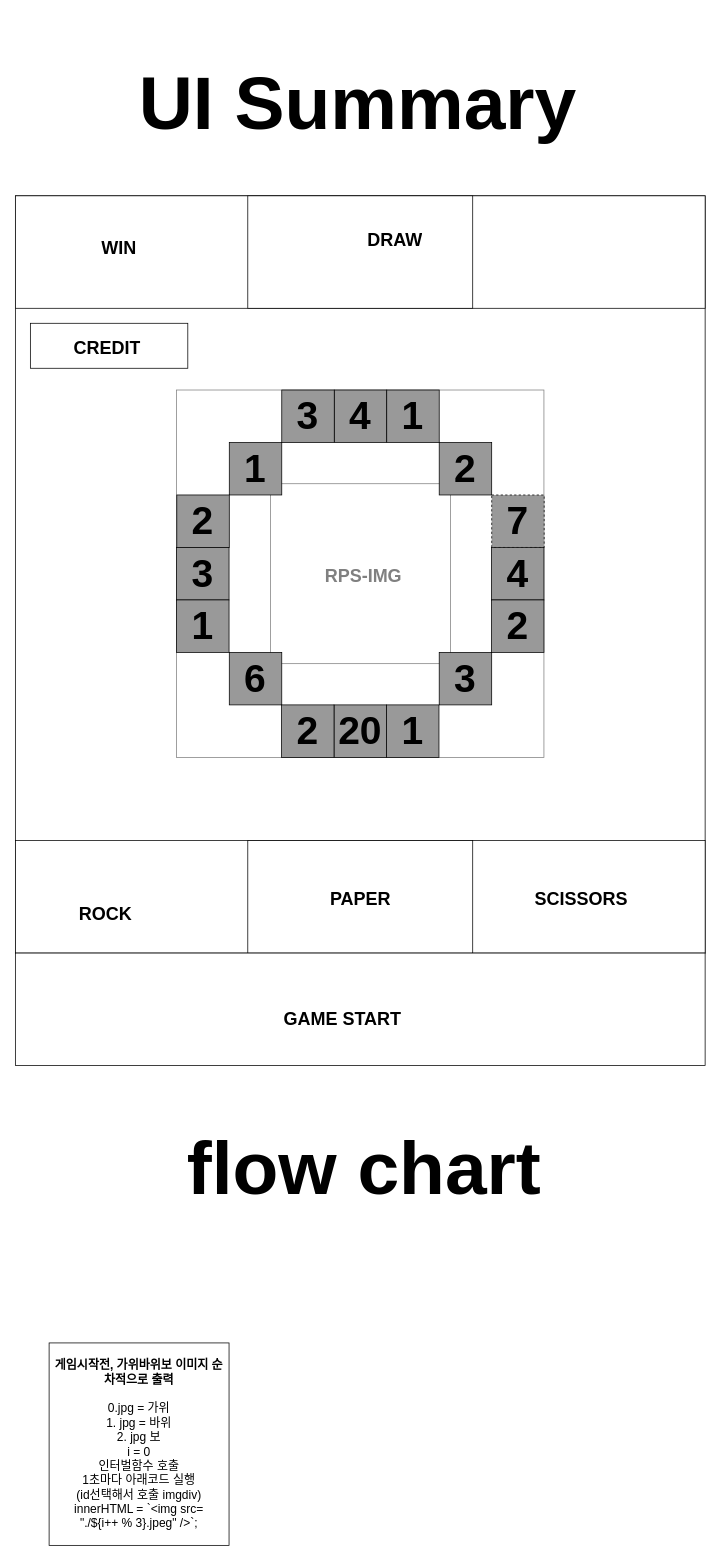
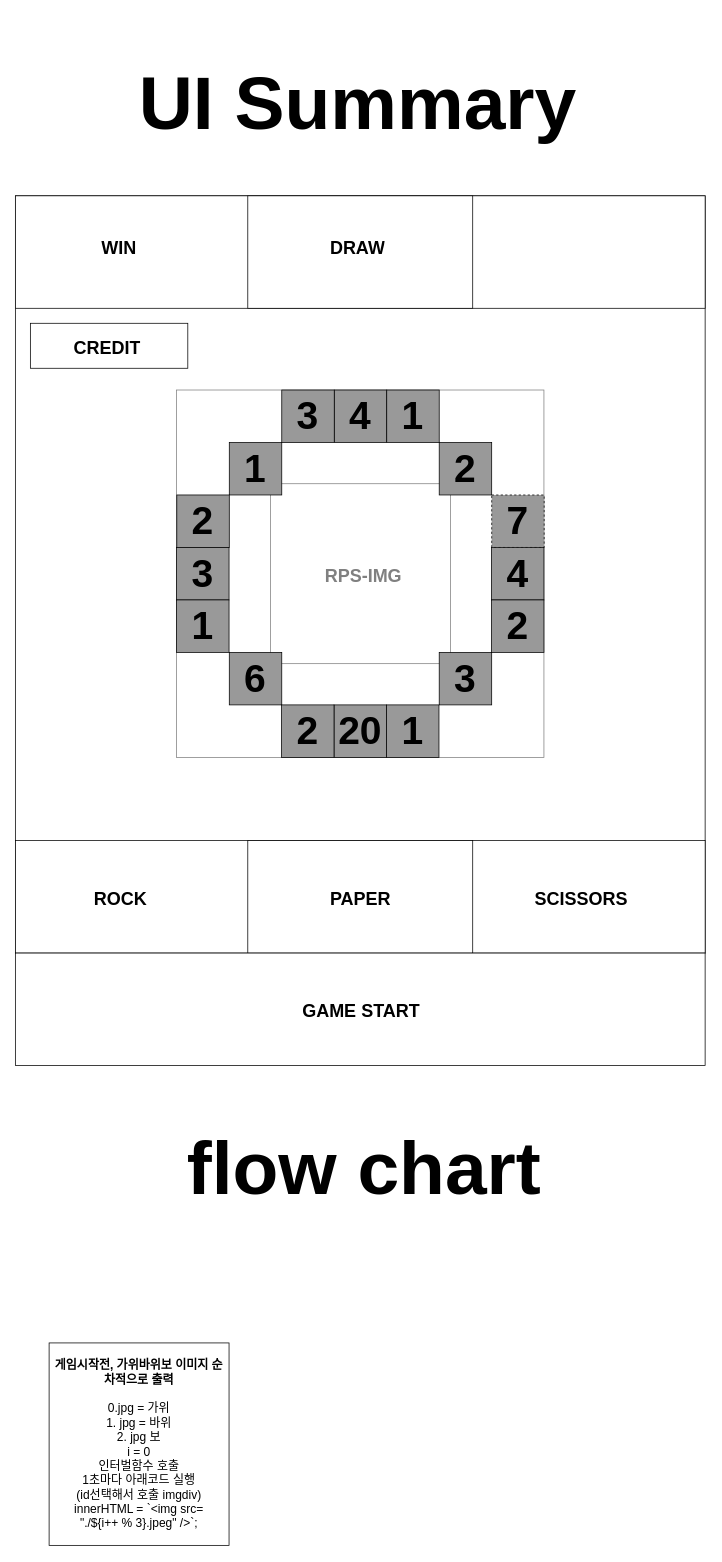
  <mxCell id="0" />
  <mxCell id="1" parent="0" />
  <mxCell id="2" value="" style="rounded=0;whiteSpace=wrap;html=1;" vertex="1" parent="1"><mxGeometry x="20" y="260" width="920" height="1010" as="geometry" /></mxCell>
  <mxCell id="3" value="" style="rounded=0;whiteSpace=wrap;html=1;" vertex="1" parent="1"><mxGeometry x="20" y="260" width="920" height="150" as="geometry" /></mxCell>
  <mxCell id="4" value="" style="rounded=0;whiteSpace=wrap;html=1;" vertex="1" parent="1"><mxGeometry x="330.01" y="260" width="300" height="150" as="geometry" /></mxCell>
  <mxCell id="5" value="&lt;h1&gt;WIN&lt;/h1&gt;" style="text;html=1;strokeColor=none;fillColor=none;spacing=5;spacingTop=-20;whiteSpace=wrap;overflow=hidden;rounded=0;" vertex="1" parent="1"><mxGeometry x="130" y="310" width="60" height="35" as="geometry" /></mxCell>
- <mxCell id="6" value="&lt;h1&gt;DRAW&lt;/h1&gt;" style="text;html=1;strokeColor=none;fillColor=none;spacing=5;spacingTop=-20;whiteSpace=wrap;overflow=hidden;rounded=0;" vertex="1" parent="1"><mxGeometry x="485.33" y="300" width="89.37" height="35" as="geometry" /></mxCell>
+ <mxCell id="6" value="&lt;h1&gt;DRAW&lt;/h1&gt;" style="text;html=1;strokeColor=none;fillColor=none;spacing=5;spacingTop=-20;whiteSpace=wrap;overflow=hidden;rounded=0;" vertex="1" parent="1"><mxGeometry x="435.33" y="310" width="89.37" height="35" as="geometry" /></mxCell>
  <mxCell id="7" value="" style="rounded=0;whiteSpace=wrap;html=1;" vertex="1" parent="1"><mxGeometry x="20.02" y="1120" width="920" height="150" as="geometry" /></mxCell>
  <mxCell id="8" value="" style="rounded=0;whiteSpace=wrap;html=1;" vertex="1" parent="1"><mxGeometry x="330.01" y="1120" width="300" height="150" as="geometry" /></mxCell>
- <mxCell id="9" value="&lt;h1&gt;ROCK&lt;/h1&gt;" style="text;html=1;strokeColor=none;fillColor=none;spacing=5;spacingTop=-20;whiteSpace=wrap;overflow=hidden;rounded=0;" vertex="1" parent="1"><mxGeometry x="100" y="1197.5" width="80" height="35" as="geometry" /></mxCell>
+ <mxCell id="9" value="&lt;h1&gt;ROCK&lt;/h1&gt;" style="text;html=1;strokeColor=none;fillColor=none;spacing=5;spacingTop=-20;whiteSpace=wrap;overflow=hidden;rounded=0;" vertex="1" parent="1"><mxGeometry x="120" y="1177.5" width="80" height="35" as="geometry" /></mxCell>
  <mxCell id="10" value="&lt;h1&gt;PAPER&lt;/h1&gt;" style="text;html=1;strokeColor=none;fillColor=none;spacing=5;spacingTop=-20;whiteSpace=wrap;overflow=hidden;rounded=0;" vertex="1" parent="1"><mxGeometry x="435.33" y="1177.5" width="89.98" height="35" as="geometry" /></mxCell>
  <mxCell id="11" value="&lt;h1&gt;SCISSORS&lt;/h1&gt;" style="text;html=1;strokeColor=none;fillColor=none;spacing=5;spacingTop=-20;whiteSpace=wrap;overflow=hidden;rounded=0;" vertex="1" parent="1"><mxGeometry x="707.5" y="1177.5" width="135" height="35" as="geometry" /></mxCell>
  <mxCell id="12" value="" style="rounded=0;whiteSpace=wrap;html=1;" vertex="1" parent="1"><mxGeometry x="20" y="1270" width="919.99" height="150" as="geometry" /></mxCell>
- <mxCell id="13" value="&lt;h1&gt;GAME START&lt;/h1&gt;" style="text;html=1;strokeColor=none;fillColor=none;spacing=5;spacingTop=-20;whiteSpace=wrap;overflow=hidden;rounded=0;" vertex="1" parent="1"><mxGeometry x="372.66" y="1337.5" width="164.67" height="35" as="geometry" /></mxCell>
+ <mxCell id="13" value="&lt;h1&gt;GAME START&lt;/h1&gt;" style="text;html=1;strokeColor=none;fillColor=none;spacing=5;spacingTop=-20;whiteSpace=wrap;overflow=hidden;rounded=0;" vertex="1" parent="1"><mxGeometry x="397.66" y="1327.5" width="164.67" height="35" as="geometry" /></mxCell>
  <mxCell id="14" value="" style="rounded=0;whiteSpace=wrap;html=1;" vertex="1" parent="1"><mxGeometry x="40" y="430" width="210" height="60" as="geometry" /></mxCell>
  <mxCell id="15" value="&lt;h1&gt;CREDIT&lt;/h1&gt;" style="text;html=1;strokeColor=none;fillColor=none;spacing=5;spacingTop=-20;whiteSpace=wrap;overflow=hidden;rounded=0;" vertex="1" parent="1"><mxGeometry x="92.5" y="442.5" width="105" height="35" as="geometry" /></mxCell>
  <mxCell id="16" value="" style="whiteSpace=wrap;html=1;aspect=fixed;" vertex="1" parent="1"><mxGeometry x="360.32" y="644" width="240" height="240" as="geometry" /></mxCell>
  <mxCell id="17" value="&lt;h1&gt;RPS-IMG&lt;/h1&gt;" style="text;html=1;strokeColor=none;fillColor=none;spacing=5;spacingTop=-20;whiteSpace=wrap;overflow=hidden;rounded=0;" vertex="1" parent="1"><mxGeometry x="427.82" y="747.51" width="122.18" height="35" as="geometry" /></mxCell>
  <mxCell id="18" value="" style="whiteSpace=wrap;html=1;aspect=fixed;fontSize=12;opacity=50;" vertex="1" parent="1"><mxGeometry x="234.99" y="519" width="490" height="490" as="geometry" /></mxCell>
  <mxCell id="19" value="4" style="rounded=0;whiteSpace=wrap;html=1;fontSize=52;fillColor=#999999;fontStyle=1" vertex="1" parent="1"><mxGeometry x="445.32" y="519" width="70" height="70" as="geometry" /></mxCell>
  <mxCell id="20" value="1" style="rounded=0;whiteSpace=wrap;html=1;fontSize=52;fillColor=#999999;fontStyle=1" vertex="1" parent="1"><mxGeometry x="515.32" y="519" width="70" height="70" as="geometry" /></mxCell>
  <mxCell id="21" value="3" style="rounded=0;whiteSpace=wrap;html=1;fontSize=52;fontStyle=1;fillColor=#999999;" vertex="1" parent="1"><mxGeometry x="375.32" y="519" width="70" height="70" as="geometry" /></mxCell>
  <mxCell id="22" value="1" style="rounded=0;whiteSpace=wrap;html=1;fontSize=52;fontStyle=1;fillColor=#999999;rotation=0;" vertex="1" parent="1"><mxGeometry x="305.32" y="589" width="70" height="70" as="geometry" /></mxCell>
  <mxCell id="23" value="2" style="rounded=0;whiteSpace=wrap;html=1;fontSize=52;fontStyle=1;fillColor=#999999;" vertex="1" parent="1"><mxGeometry x="585.32" y="589" width="70" height="70" as="geometry" /></mxCell>
  <mxCell id="24" value="2" style="rounded=0;whiteSpace=wrap;html=1;fontSize=52;fillColor=#999999;fontStyle=1" vertex="1" parent="1"><mxGeometry x="235.32" y="659" width="70" height="70" as="geometry" /></mxCell>
  <mxCell id="25" value="7" style="rounded=0;whiteSpace=wrap;html=1;fontSize=52;fillColor=#999999;fontStyle=1;dashed=1;" vertex="1" parent="1"><mxGeometry x="655.32" y="659" width="70" height="70" as="geometry" /></mxCell>
  <mxCell id="26" value="3" style="rounded=0;whiteSpace=wrap;html=1;fontSize=52;fillColor=#999999;fontStyle=1" vertex="1" parent="1"><mxGeometry x="235" y="729" width="70" height="70" as="geometry" /></mxCell>
  <mxCell id="27" value="4" style="rounded=0;whiteSpace=wrap;html=1;fontSize=52;fillColor=#999999;fontStyle=1" vertex="1" parent="1"><mxGeometry x="655" y="729" width="70" height="70" as="geometry" /></mxCell>
  <mxCell id="28" value="1" style="rounded=0;whiteSpace=wrap;html=1;fontSize=52;fillColor=#999999;fontStyle=1" vertex="1" parent="1"><mxGeometry x="235" y="799" width="70" height="70" as="geometry" /></mxCell>
  <mxCell id="29" value="2" style="rounded=0;whiteSpace=wrap;html=1;fontSize=52;fillColor=#999999;fontStyle=1" vertex="1" parent="1"><mxGeometry x="655" y="799" width="70" height="70" as="geometry" /></mxCell>
  <mxCell id="30" value="6" style="rounded=0;whiteSpace=wrap;html=1;fontSize=52;fontStyle=1;fillColor=#999999;" vertex="1" parent="1"><mxGeometry x="305.32" y="869" width="70" height="70" as="geometry" /></mxCell>
  <mxCell id="31" value="3" style="rounded=0;whiteSpace=wrap;html=1;fontSize=52;fillColor=#999999;fontStyle=1" vertex="1" parent="1"><mxGeometry x="585.32" y="869" width="70" height="70" as="geometry" /></mxCell>
  <mxCell id="32" value="20" style="rounded=0;whiteSpace=wrap;html=1;fontSize=52;fillColor=#999999;fontStyle=1" vertex="1" parent="1"><mxGeometry x="444.99" y="939" width="70" height="70" as="geometry" /></mxCell>
  <mxCell id="33" value="1" style="rounded=0;whiteSpace=wrap;html=1;fontSize=52;fillColor=#999999;fontStyle=1" vertex="1" parent="1"><mxGeometry x="514.99" y="939" width="70" height="70" as="geometry" /></mxCell>
  <mxCell id="34" value="2" style="rounded=0;whiteSpace=wrap;html=1;fontSize=52;fontStyle=1;fillColor=#999999;" vertex="1" parent="1"><mxGeometry x="374.99" y="939" width="70" height="70" as="geometry" /></mxCell>
  <mxCell id="35" value="&lt;h1 style=&quot;font-size: 100px;&quot;&gt;UI Summary&lt;/h1&gt;" style="text;html=1;strokeColor=none;fillColor=none;spacing=5;spacingTop=-20;whiteSpace=wrap;overflow=hidden;rounded=0;fontSize=130;" vertex="1" parent="1"><mxGeometry x="180.32" y="20" width="600" height="190" as="geometry" /></mxCell>
  <mxCell id="36" value="&lt;h1 style=&quot;font-size: 100px;&quot;&gt;flow chart&lt;/h1&gt;" style="text;html=1;strokeColor=none;fillColor=none;spacing=5;spacingTop=-20;whiteSpace=wrap;overflow=hidden;rounded=0;fontSize=130;" vertex="1" parent="1"><mxGeometry x="243.91" y="1440" width="490.01" height="180" as="geometry" /></mxCell>
  <mxCell id="37" value="&lt;b&gt;게임시작전, 가위바위보 이미지 순차적으로 출력&lt;/b&gt;&lt;br&gt;&lt;br&gt;0.jpg = 가위&lt;br&gt;1. jpg = 바위&lt;br&gt;2. jpg 보&lt;br&gt;i = 0&lt;br&gt;인터벌함수 호출&lt;br&gt;1초마다 아래코드 실행&lt;br&gt;(id선택해서 호출 imgdiv)&lt;br&gt;innerHTML =&amp;nbsp;&lt;span style=&quot;background-color: initial;&quot;&gt;`&amp;lt;img src=&lt;br&gt;&quot;./${&lt;/span&gt;&lt;span style=&quot;background-color: initial;&quot;&gt;i++ % 3&lt;/span&gt;&lt;span style=&quot;background-color: initial;&quot;&gt;}.jpeg&quot; /&amp;gt;`;&lt;/span&gt;&lt;span style=&quot;background-color: initial;&quot;&gt;&lt;br&gt;&lt;/span&gt;" style="rounded=0;whiteSpace=wrap;html=1;fontSize=16;fillColor=#FFFFFF;" vertex="1" parent="1"><mxGeometry x="65" y="1790" width="240" height="270" as="geometry" /></mxCell>
